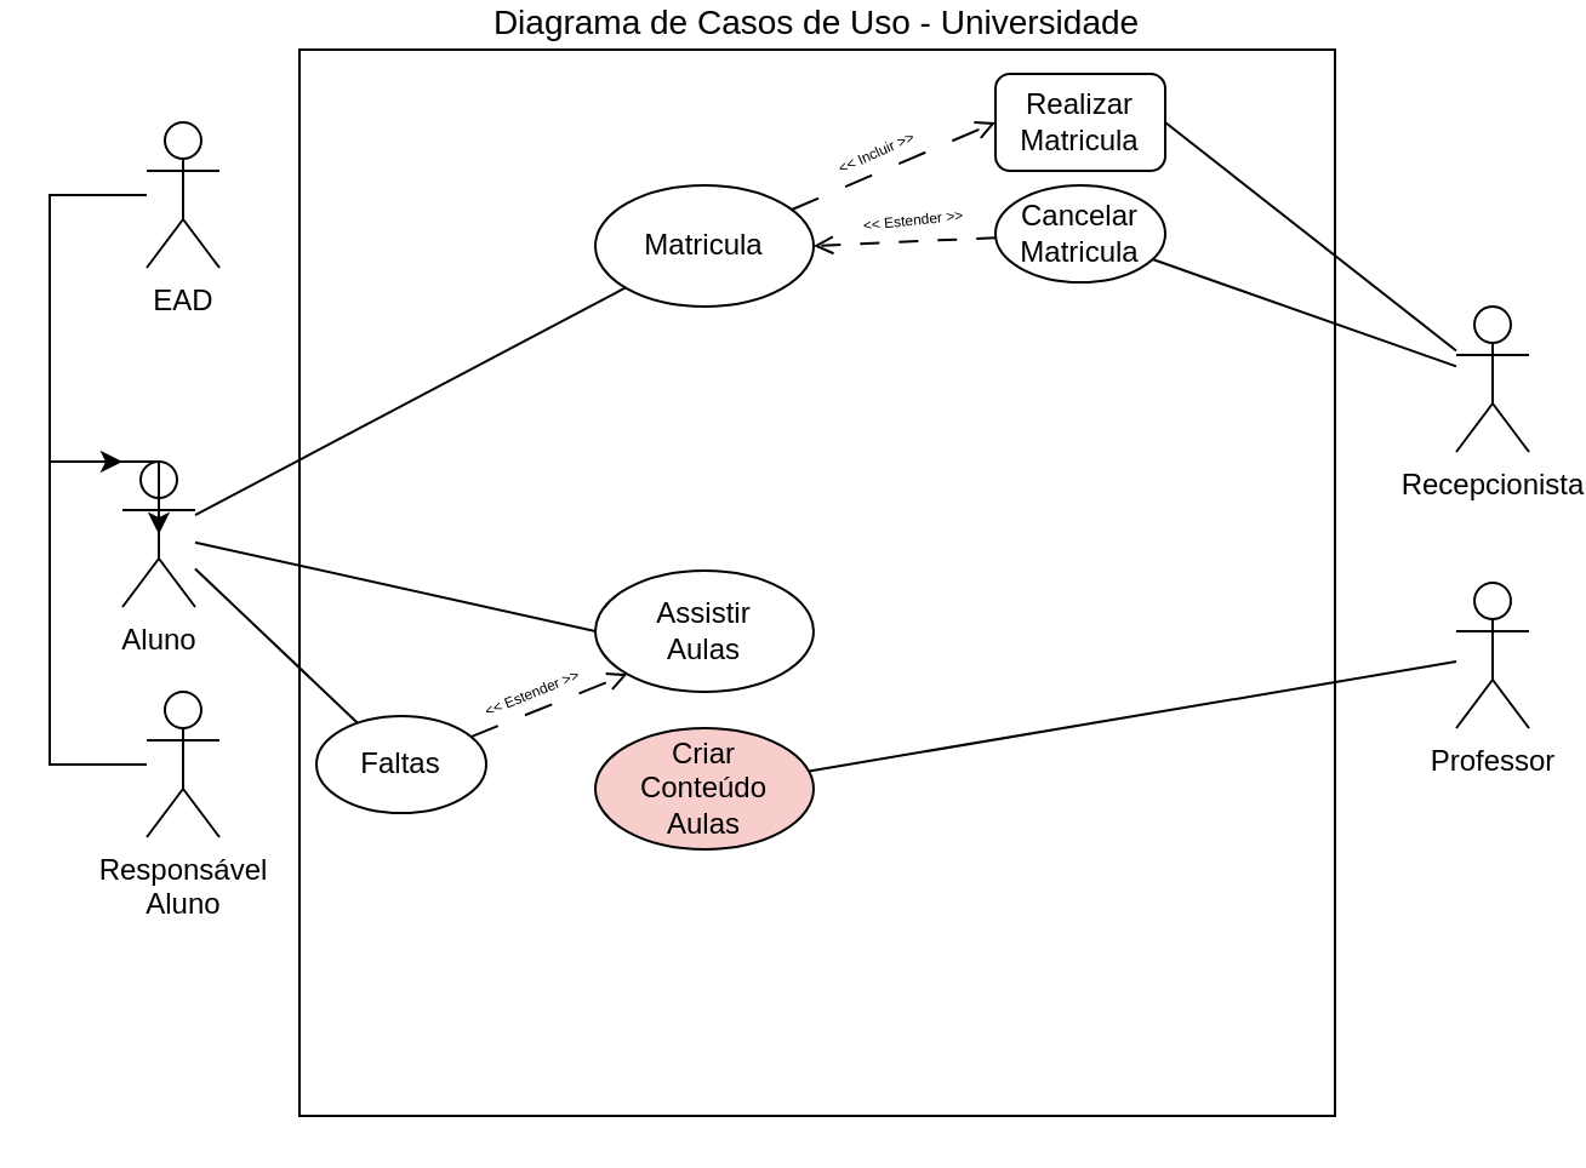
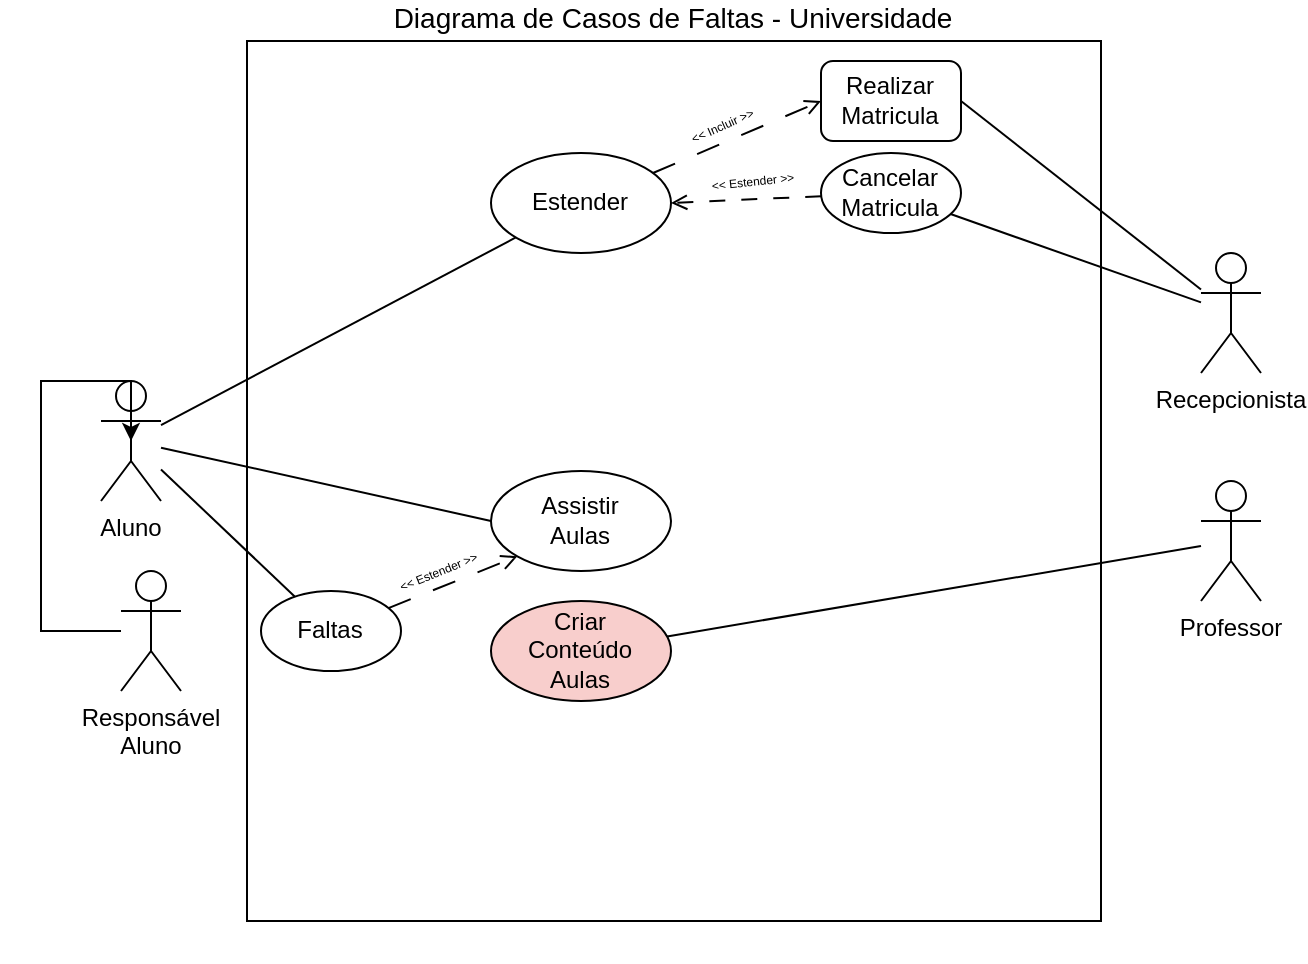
  <mxCell id="0" />
  <mxCell id="1" parent="0" />
- <mxCell id="2" value="&lt;span style=&quot;font-size: 14px; text-wrap: nowrap;&quot;&gt;Diagrama de Casos de Uso - Universidade&lt;/span&gt;" style="rounded=0;whiteSpace=wrap;html=1;direction=south;labelPosition=center;verticalLabelPosition=top;align=center;verticalAlign=bottom;" vertex="1" parent="1"><mxGeometry x="123" y="20" width="427" height="440" as="geometry" /></mxCell>
+ <mxCell id="2" value="&lt;span style=&quot;font-size: 14px; text-wrap: nowrap;&quot;&gt;Diagrama de Casos de Faltas - Universidade&lt;/span&gt;" style="rounded=0;whiteSpace=wrap;html=1;direction=south;labelPosition=center;verticalLabelPosition=top;align=center;verticalAlign=bottom;" vertex="1" parent="1"><mxGeometry x="123" y="20" width="427" height="440" as="geometry" /></mxCell>
  <mxCell id="3" style="rounded=0;orthogonalLoop=1;jettySize=auto;html=1;endArrow=none;endFill=0;" edge="1" parent="1" source="4" target="22"><mxGeometry relative="1" as="geometry" /></mxCell>
  <mxCell id="4" value="Professor" style="shape=umlActor;verticalLabelPosition=bottom;verticalAlign=top;html=1;outlineConnect=0;" vertex="1" parent="1"><mxGeometry x="600" y="240" width="30" height="60" as="geometry" /></mxCell>
  <mxCell id="5" style="rounded=0;orthogonalLoop=1;jettySize=auto;html=1;endArrow=none;endFill=0;" edge="1" parent="1" source="8" target="10"><mxGeometry relative="1" as="geometry" /></mxCell>
  <mxCell id="6" style="rounded=0;orthogonalLoop=1;jettySize=auto;html=1;entryX=0;entryY=0.5;entryDx=0;entryDy=0;endArrow=none;endFill=0;" edge="1" parent="1" source="8" target="21"><mxGeometry relative="1" as="geometry" /></mxCell>
  <mxCell id="7" style="rounded=0;orthogonalLoop=1;jettySize=auto;html=1;endArrow=none;endFill=0;" edge="1" parent="1" source="8" target="24"><mxGeometry relative="1" as="geometry" /></mxCell>
  <mxCell id="8" value="Aluno" style="shape=umlActor;verticalLabelPosition=bottom;verticalAlign=top;html=1;outlineConnect=0;" vertex="1" parent="1"><mxGeometry x="50" y="190" width="30" height="60" as="geometry" /></mxCell>
  <mxCell id="9" style="rounded=0;orthogonalLoop=1;jettySize=auto;html=1;entryX=0;entryY=0.5;entryDx=0;entryDy=0;endArrow=open;endFill=0;dashed=1;dashPattern=12 12;" edge="1" parent="1" source="10" target="26"><mxGeometry relative="1" as="geometry" /></mxCell>
- <mxCell id="10" value="Matricula" style="ellipse;whiteSpace=wrap;html=1;" vertex="1" parent="1"><mxGeometry x="245" y="76" width="90" height="50" as="geometry" /></mxCell>
+ <mxCell id="10" value="Estender" style="ellipse;whiteSpace=wrap;html=1;" vertex="1" parent="1"><mxGeometry x="245" y="76" width="90" height="50" as="geometry" /></mxCell>
  <mxCell id="11" style="rounded=0;orthogonalLoop=1;jettySize=auto;html=1;endArrow=none;endFill=0;" edge="1" parent="1" source="13" target="18"><mxGeometry relative="1" as="geometry" /></mxCell>
  <mxCell id="12" style="rounded=0;orthogonalLoop=1;jettySize=auto;html=1;entryX=1;entryY=0.5;entryDx=0;entryDy=0;endArrow=none;endFill=0;" edge="1" parent="1" source="13" target="26"><mxGeometry relative="1" as="geometry" /></mxCell>
  <mxCell id="13" value="Recepcionista" style="shape=umlActor;verticalLabelPosition=bottom;verticalAlign=top;html=1;outlineConnect=0;" vertex="1" parent="1"><mxGeometry x="600" y="126" width="30" height="60" as="geometry" /></mxCell>
- <mxCell id="14" style="edgeStyle=orthogonalEdgeStyle;rounded=0;orthogonalLoop=1;jettySize=auto;html=1;" edge="1" parent="1" source="15" target="8"><mxGeometry relative="1" as="geometry"><Array as="points"><mxPoint x="20" y="80" /><mxPoint x="20" y="190" /></Array></mxGeometry></mxCell>
- <mxCell id="15" value="EAD" style="shape=umlActor;verticalLabelPosition=bottom;verticalAlign=top;html=1;outlineConnect=0;" vertex="1" parent="1"><mxGeometry x="60" y="50" width="30" height="60" as="geometry" /></mxCell>
  <mxCell id="16" style="rounded=0;orthogonalLoop=1;jettySize=auto;html=1;entryX=1;entryY=0.5;entryDx=0;entryDy=0;dashed=1;dashPattern=8 8;endArrow=open;endFill=0;" edge="1" parent="1" source="18" target="10"><mxGeometry relative="1" as="geometry" /></mxCell>
  <mxCell id="17" value="&amp;lt;&amp;lt; Estender&amp;nbsp;&amp;gt;&amp;gt;" style="edgeLabel;html=1;align=center;verticalAlign=middle;resizable=0;points=[];fontSize=6;rotation=354;" vertex="1" connectable="0" parent="16"><mxGeometry x="0.006" y="1" relative="1" as="geometry"><mxPoint x="3" y="-10" as="offset" /></mxGeometry></mxCell>
  <mxCell id="18" value="Cancelar&lt;div&gt;Matricula&lt;/div&gt;" style="ellipse;whiteSpace=wrap;html=1;" vertex="1" parent="1"><mxGeometry x="410" y="76" width="70" height="40" as="geometry" /></mxCell>
  <mxCell id="19" style="edgeStyle=orthogonalEdgeStyle;rounded=0;orthogonalLoop=1;jettySize=auto;html=1;entryX=0.5;entryY=0.5;entryDx=0;entryDy=0;entryPerimeter=0;" edge="1" parent="1" source="20" target="8"><mxGeometry relative="1" as="geometry"><Array as="points"><mxPoint x="20" y="315" /><mxPoint x="20" y="190" /></Array></mxGeometry></mxCell>
  <mxCell id="20" value="Responsável&lt;br&gt;Aluno" style="shape=umlActor;verticalLabelPosition=bottom;verticalAlign=top;html=1;outlineConnect=0;" vertex="1" parent="1"><mxGeometry x="60" y="285" width="30" height="60" as="geometry" /></mxCell>
  <mxCell id="21" value="Assistir&lt;div&gt;Aulas&lt;/div&gt;" style="ellipse;whiteSpace=wrap;html=1;" vertex="1" parent="1"><mxGeometry x="245" y="235" width="90" height="50" as="geometry" /></mxCell>
  <mxCell id="22" value="Criar&lt;div&gt;Conteúdo&lt;br&gt;Aulas&lt;/div&gt;" style="ellipse;whiteSpace=wrap;html=1;fillColor=#f8cecc;" vertex="1" parent="1"><mxGeometry x="245" y="300" width="90" height="50" as="geometry" /></mxCell>
  <mxCell id="23" style="rounded=0;orthogonalLoop=1;jettySize=auto;html=1;entryX=0;entryY=1;entryDx=0;entryDy=0;endArrow=open;endFill=0;dashed=1;dashPattern=12 12;" edge="1" parent="1" source="24" target="21"><mxGeometry relative="1" as="geometry" /></mxCell>
  <mxCell id="24" value="Faltas" style="ellipse;whiteSpace=wrap;html=1;" vertex="1" parent="1"><mxGeometry x="130" y="295" width="70" height="40" as="geometry" /></mxCell>
  <mxCell id="25" value="&amp;lt;&amp;lt; Estender &amp;gt;&amp;gt;" style="edgeLabel;html=1;align=center;verticalAlign=middle;resizable=0;points=[];fontSize=6;rotation=338;" vertex="1" connectable="0" parent="1"><mxGeometry x="218.736" y="286" as="geometry" /></mxCell>
  <mxCell id="26" value="Realizar&lt;div&gt;Matricula&lt;/div&gt;" style="whiteSpace=wrap;html=1;rounded=1;" vertex="1" parent="1"><mxGeometry x="410" y="30" width="70" height="40" as="geometry" /></mxCell>
  <mxCell id="27" value="&amp;lt;&amp;lt; Incluir &amp;gt;&amp;gt;" style="edgeLabel;html=1;align=center;verticalAlign=middle;resizable=0;points=[];fontSize=6;rotation=336;" vertex="1" connectable="0" parent="1"><mxGeometry x="363.996" y="70" as="geometry"><mxPoint x="-0.159" y="-7.614" as="offset" /></mxGeometry></mxCell>
